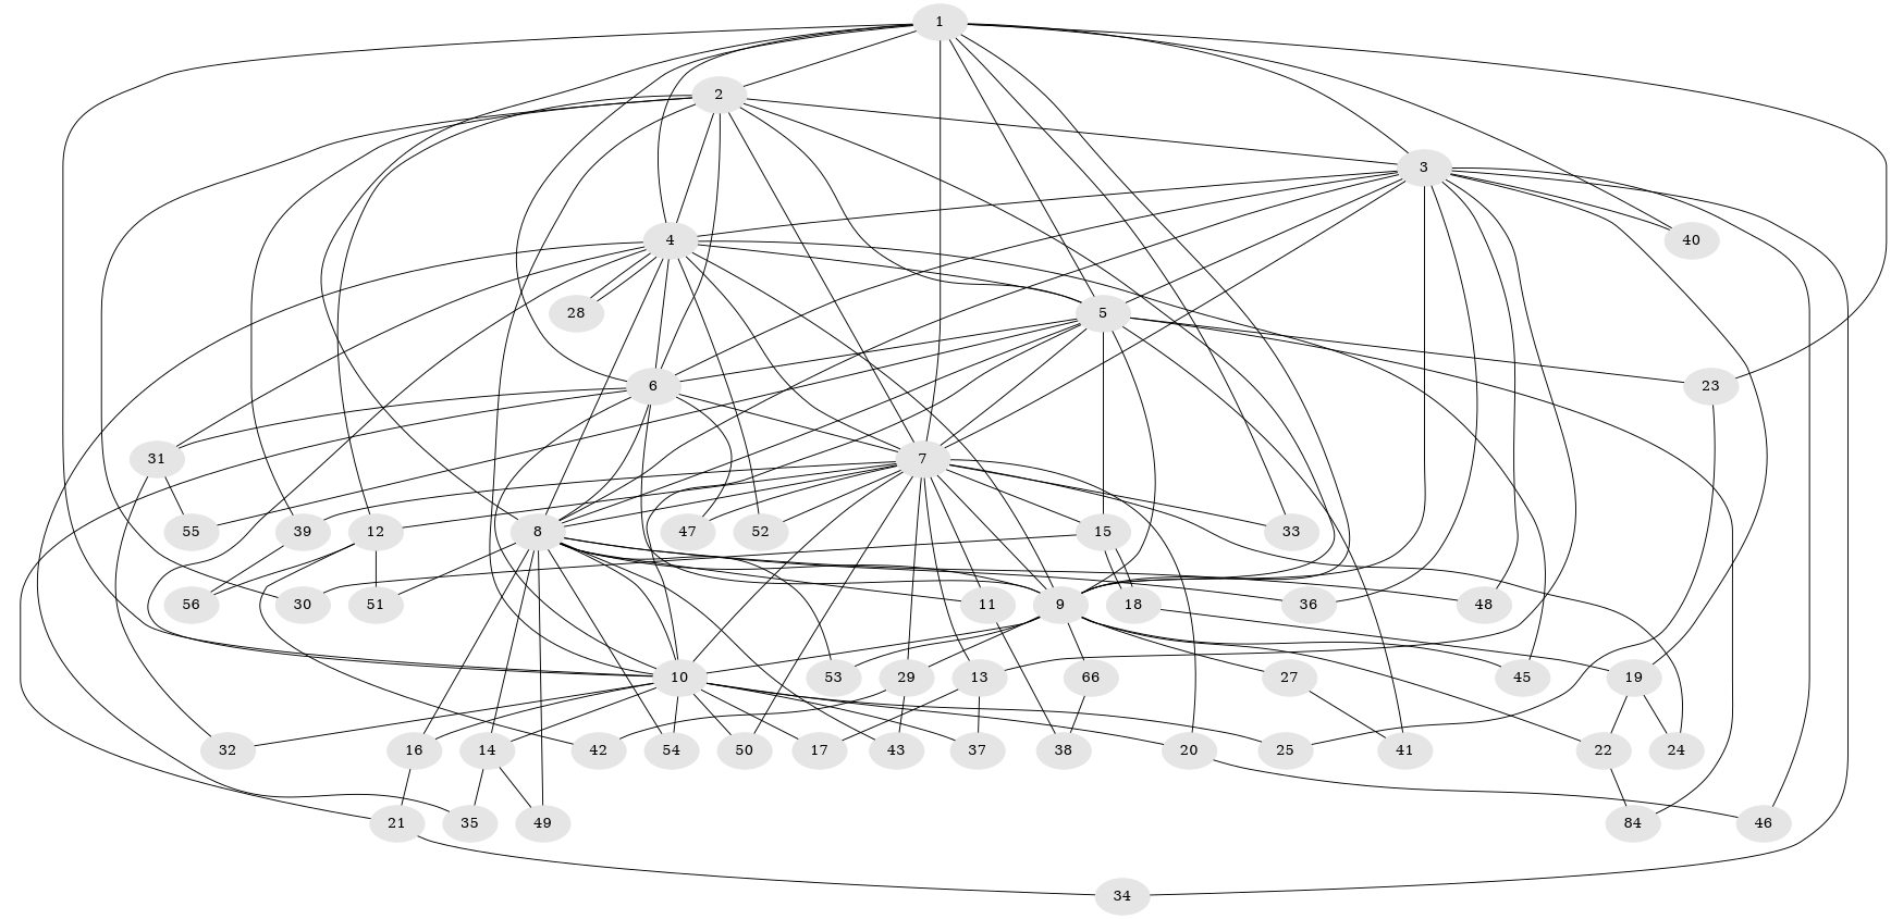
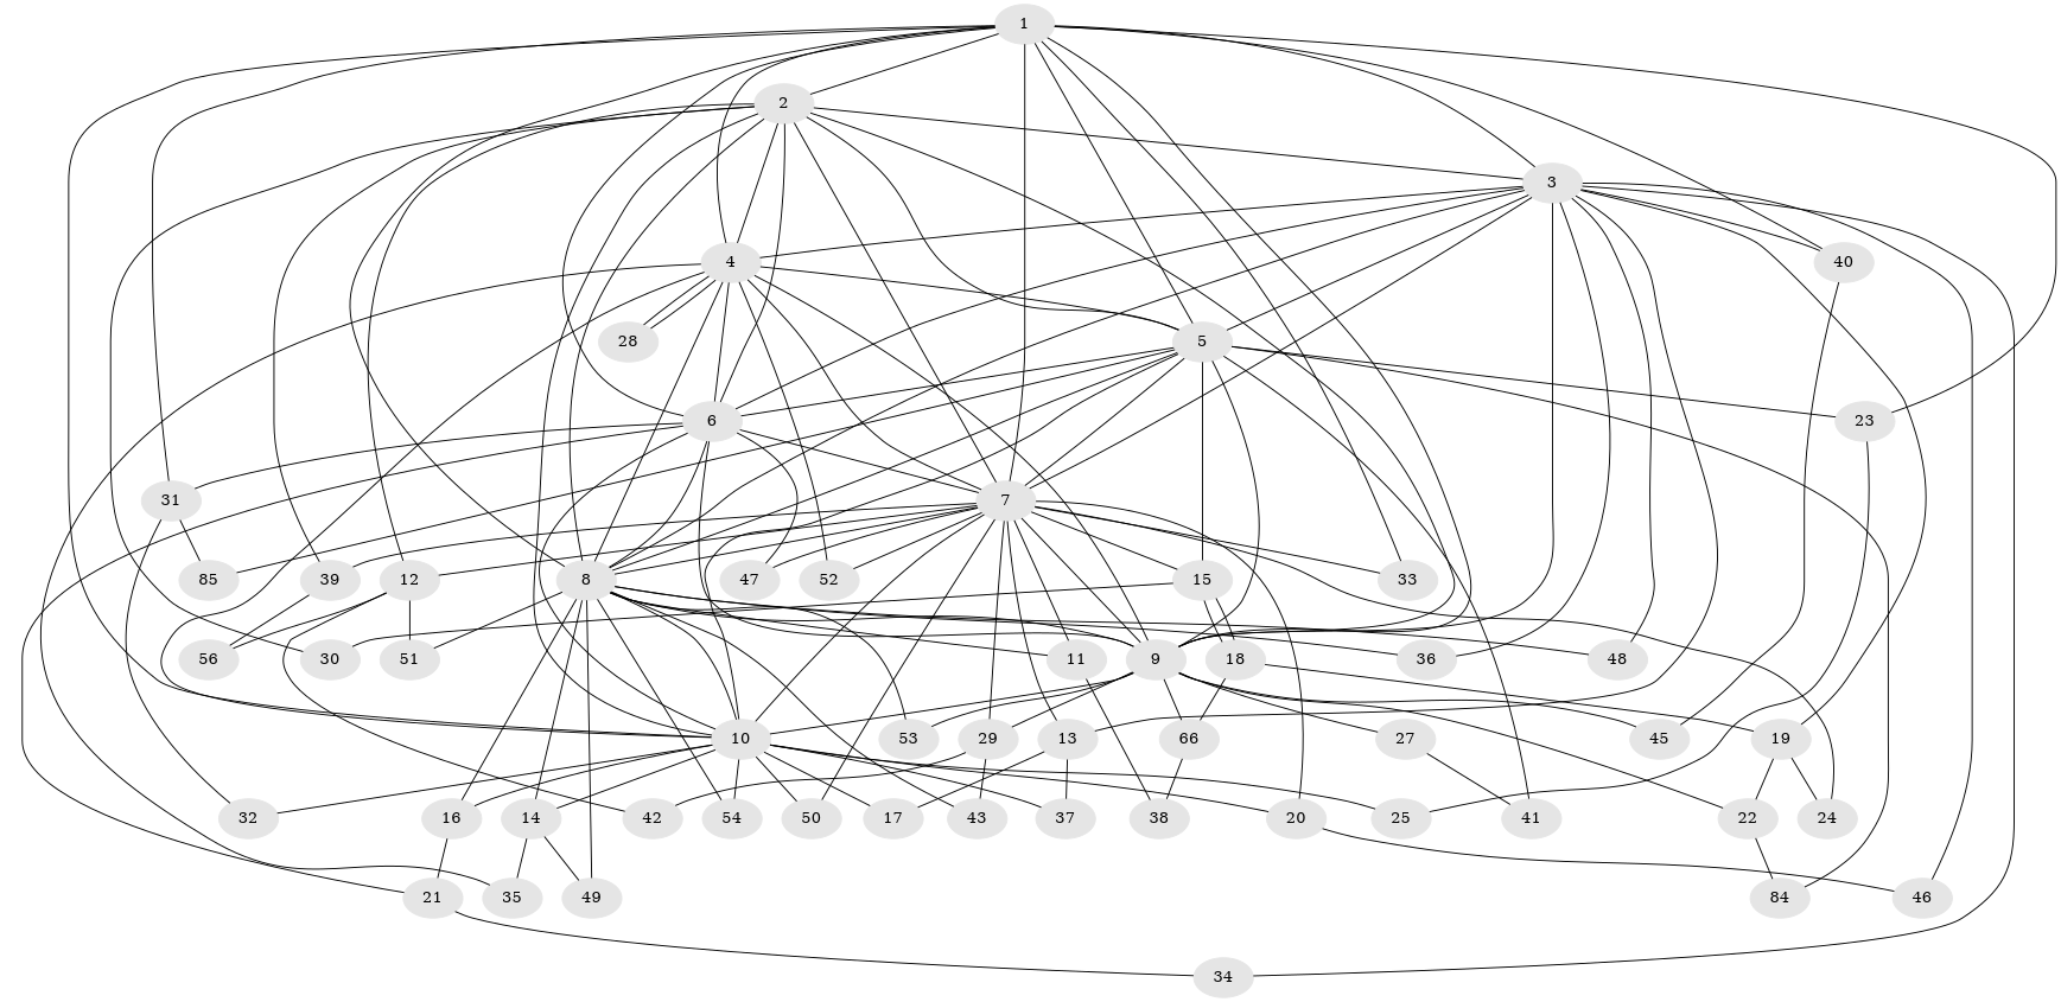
  graph {
    node [color=gray90 style=filled]
    1
    2
    3
    4
    5
    6
    7
    8
    9
    10
    23
    33
    40
    12
    30
    39
    13
    19
    34
    36
    46
    48
    28
    31
    35
    45
    52
    15
    41
    n30 [label=84]
-   55
+   55 [label=85]
    21
    47
    11
    20
    24
    29
    50
    14
    16
    43
    49
    51
    53
    54
    22
    n47 [label=66]
    27
    17
    25
    32
    37
    42
    56
    18
    38
    1 -- 2
    1 -- 3
    1 -- 4
    1 -- 5
    1 -- 6
    1 -- 7
    1 -- 8
    1 -- 9
    1 -- 10
    1 -- 23
    1 -- 33
    1 -- 40
    2 -- 3
    2 -- 4
    2 -- 5
    2 -- 6
    2 -- 7
+   2 -- 8
    2 -- 9
    2 -- 10
    2 -- 12
    2 -- 30
    2 -- 39
    3 -- 4
    3 -- 5
    3 -- 6
    3 -- 7
    3 -- 8
    3 -- 9
    3 -- 40
    3 -- 13
    3 -- 19
    3 -- 34
    3 -- 36
    3 -- 46
    3 -- 48
    4 -- 5
    4 -- 6
    4 -- 7
    4 -- 8
    4 -- 9
    4 -- 10
    4 -- 28
    4 -- 28
-   4 -- 31
+   1 -- 31
    4 -- 35
-   4 -- 45
+   40 -- 45
    4 -- 52
    5 -- 6
    5 -- 7
    5 -- 8
    5 -- 9
    5 -- 10
    5 -- 23
    5 -- 15
    5 -- 41
    5 -- n30
    5 -- 55
    6 -- 7
    6 -- 8
    6 -- 9
    6 -- 10
    6 -- 31
    6 -- 21
    6 -- 47
    7 -- 8
    7 -- 9
    7 -- 10
    7 -- 33
    7 -- 12
    7 -- 39
    7 -- 13
    7 -- 52
    7 -- 15
    7 -- 47
    7 -- 11
    7 -- 20
    7 -- 24
    7 -- 29
    7 -- 50
    8 -- 9
    8 -- 10
    8 -- 36
    8 -- 48
    8 -- 11
    8 -- 14
    8 -- 16
    8 -- 43
    8 -- 49
    8 -- 51
    8 -- 53
    8 -- 54
    9 -- 10
    9 -- 45
    9 -- 29
    9 -- 53
    9 -- 22
    9 -- n47
    9 -- 27
    10 -- 20
    10 -- 50
    10 -- 14
    10 -- 16
    10 -- 54
    10 -- 17
    10 -- 25
    10 -- 32
    10 -- 37
    23 -- 25
    12 -- 51
    12 -- 42
    12 -- 56
    39 -- 56
    13 -- 17
    13 -- 37
    19 -- 24
    19 -- 22
    31 -- 55
    31 -- 32
    15 -- 30
    15 -- 18
    15 -- 18
    21 -- 34
    11 -- 38
    20 -- 46
    29 -- 43
    29 -- 42
    14 -- 35
    14 -- 49
    16 -- 21
    22 -- n30
    n47 -- 38
    27 -- 41
    18 -- 19
+   18 -- n47
  }
